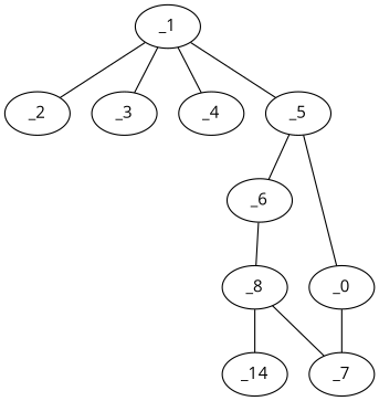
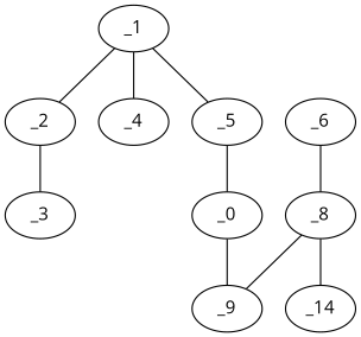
  graph {
    fontname="Open Sans"
    node [charge=0 chem=1 fontname="Open Sans" symbol="C  " x=3.0878 y=1.1739]
    edge [fontname="Open Sans" valence=1]
    _1 [chem=5 symbol="S  "]
    _2 [y=2.1739]
    _3 [chem=2 symbol="O  " x=2.0878]
    _4 [chem=2 symbol="O  " x=4.0878]
    _5 [y=0.1739]
    _6 [chem=4 symbol="N  " x=2.2788 y=-0.4139]
    n7 [chem=4 label=_0 symbol="N  " x=3.8968 y=-0.4139]
    _8 [x=2.5878 y=-1.3649]
-   _9 [chem=2 symbol="O  " x=3.5878 y=-1.3649 label=_7]
+   _9 [chem=2 symbol="O  " x=3.5878 y=-1.3649]
    n10 [chem=4 label=_14 symbol="N  " x=2 y=-2.1739]
    _1 -- _2
-   _1 -- _3 [valence=2]
+   _2 -- _3 [valence=2]
    _1 -- _4 [valence=2]
    _1 -- _5
-   _5 -- _6 [valence=2]
    _5 -- n7
    _6 -- _8
    n7 -- _9
    _8 -- _9
    _8 -- n10 [valence=2]
  }
